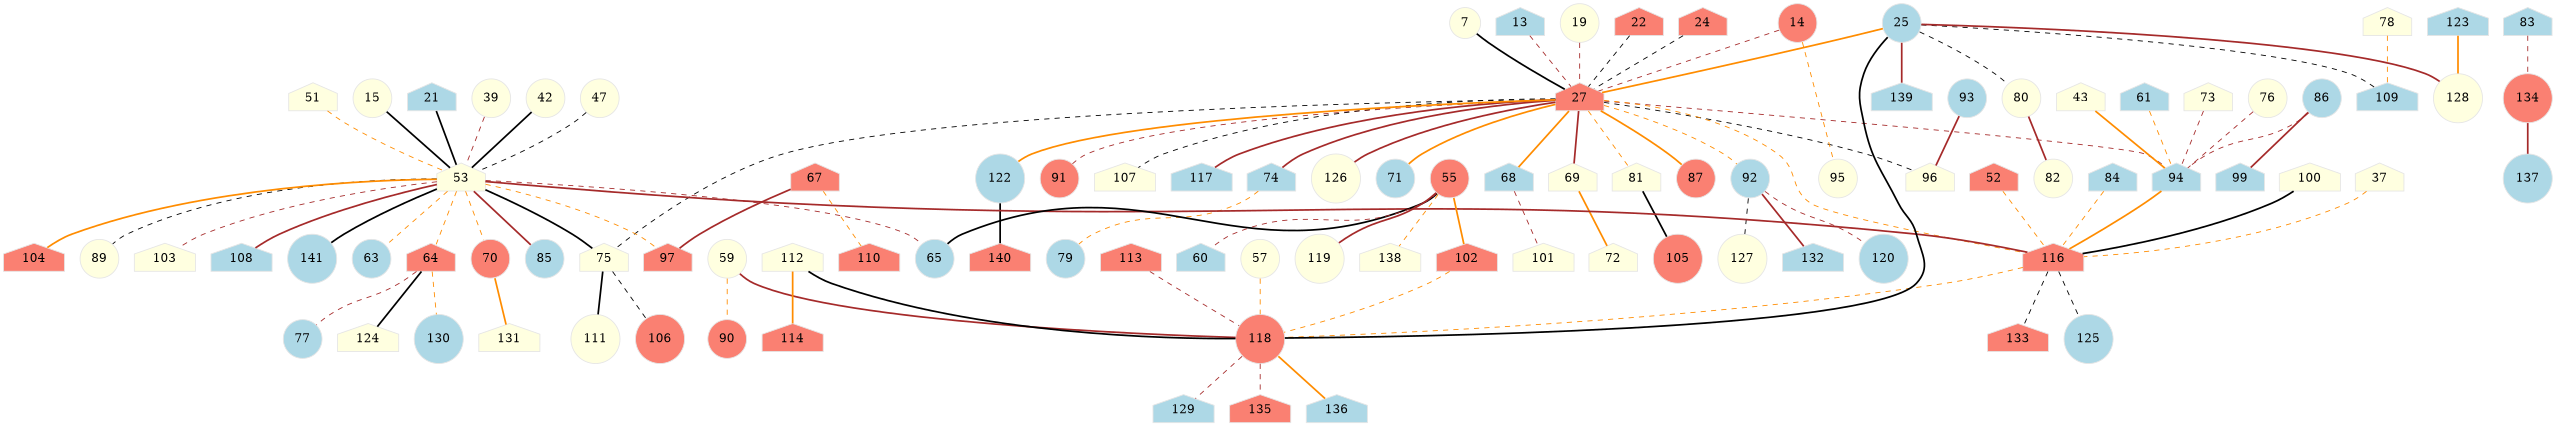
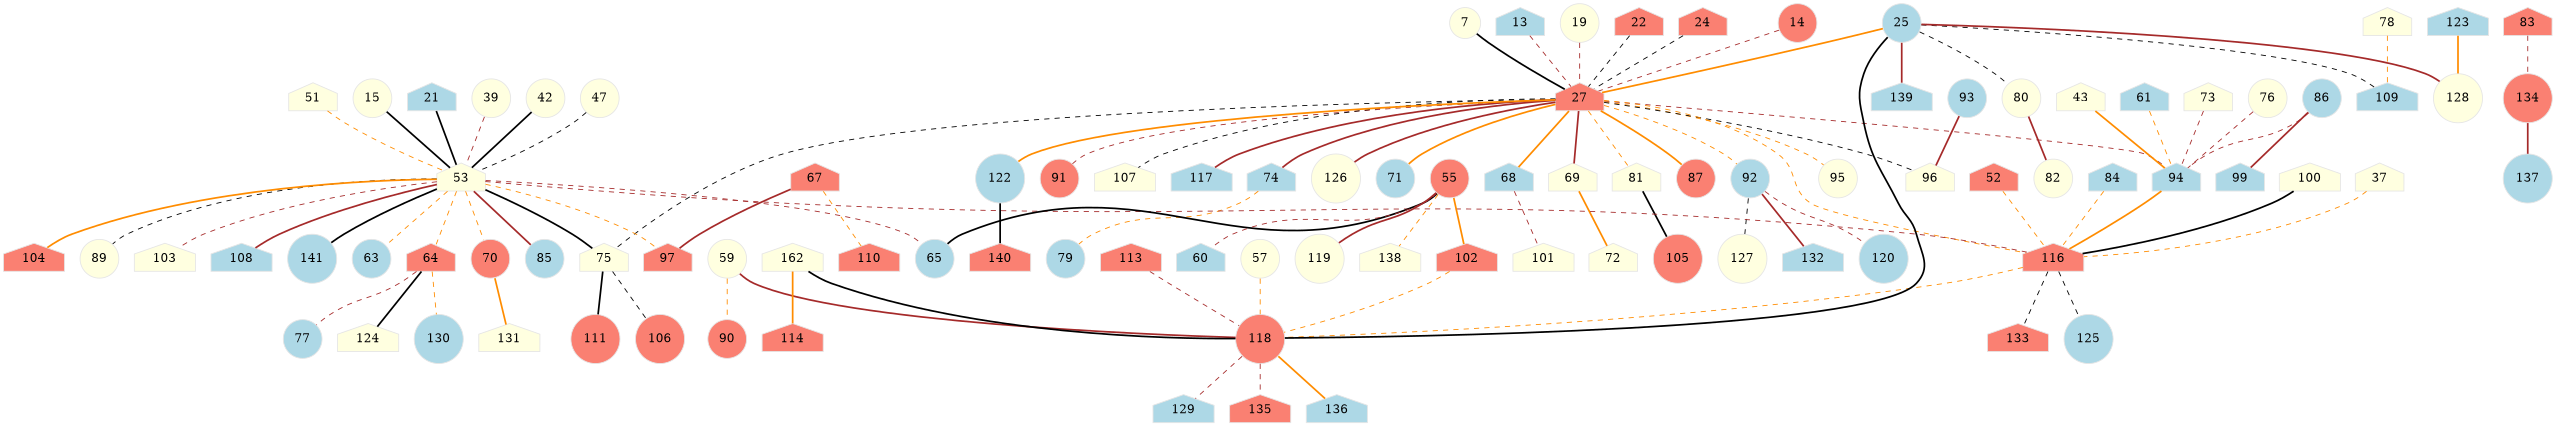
  graph {
    node [color=gray90 fillcolor=lightyellow shape=house style=filled]
    edge [color=darkorange style=dashed]
    27 [fillcolor=salmon super="+4"]
    68 [fillcolor=lightblue]
    69
    71 [fillcolor=lightblue shape=circle]
    74 [fillcolor=lightblue super="+34"]
    75
    81
    87 [fillcolor=salmon shape=circle]
    91 [fillcolor=salmon shape=circle]
    92 [fillcolor=lightblue shape=circle]
    94 [fillcolor=lightblue super="+50+41"]
    95 [shape=circle]
    96 [super="+48"]
    107
    116 [fillcolor=salmon super="+98"]
    117 [fillcolor=lightblue]
    122 [fillcolor=lightblue shape=circle super="+115"]
    126 [shape=circle]
    7 [shape=circle]
    13 [fillcolor=lightblue]
    14 [fillcolor=salmon shape=circle]
    53 [super="+5+9+31+16"]
    63 [fillcolor=lightblue shape=circle]
    64 [fillcolor=salmon]
    65 [fillcolor=lightblue shape=circle]
    70 [fillcolor=salmon shape=circle]
    85 [fillcolor=lightblue shape=circle]
    89 [shape=circle]
    97 [fillcolor=salmon super="+49+52"]
    103 [super="+35"]
    104 [fillcolor=salmon]
    108 [fillcolor=lightblue]
    141 [fillcolor=lightblue shape=circle]
    15 [shape=circle]
    19 [shape=circle]
    21 [fillcolor=lightblue]
    22 [fillcolor=salmon]
    24 [fillcolor=salmon]
    25 [fillcolor=lightblue shape=circle super="+10"]
    80 [shape=circle super="+30+54"]
    109 [fillcolor=lightblue super="+11"]
    118 [fillcolor=salmon shape=circle super="+32+28+40+46+29+56+88"]
    128 [shape=circle super="+121"]
    139 [fillcolor=lightblue]
    82 [shape=circle]
    129 [fillcolor=lightblue super="+33"]
    135 [fillcolor=salmon]
    136 [fillcolor=lightblue]
    101
    72
    79 [fillcolor=lightblue shape=circle]
    106 [fillcolor=salmon shape=circle]
-   111 [shape=circle]
+   111 [fillcolor=salmon shape=circle]
    105 [fillcolor=salmon shape=circle]
    120 [fillcolor=lightblue shape=circle]
    127 [shape=circle]
    132 [fillcolor=lightblue]
    125 [fillcolor=lightblue shape=circle]
    133 [fillcolor=salmon]
    140 [fillcolor=salmon]
    37
    39 [shape=circle]
    42 [shape=circle]
    43
    47 [shape=circle]
    51
    77 [fillcolor=lightblue shape=circle]
    124
    130 [fillcolor=lightblue shape=circle]
    131
    55 [fillcolor=salmon shape=circle]
    60 [fillcolor=lightblue]
    102 [fillcolor=salmon super="+36"]
    119 [shape=circle]
    138
    57 [shape=circle]
    59 [shape=circle]
    90 [fillcolor=salmon shape=circle]
    61 [fillcolor=lightblue]
    n80 [fillcolor=salmon label=52]
    67 [fillcolor=salmon]
    110 [fillcolor=salmon]
    73
    76 [shape=circle]
    78
-   83 [fillcolor=lightblue super="+45"]
+   83 [fillcolor=salmon super="+45"]
    134 [fillcolor=salmon shape=circle]
    137 [fillcolor=lightblue shape=circle]
    84 [fillcolor=lightblue]
    86 [fillcolor=lightblue shape=circle]
    99 [fillcolor=lightblue]
    93 [fillcolor=lightblue shape=circle]
    100
-   112
+   112 [label=162]
    114 [fillcolor=salmon]
    113 [fillcolor=salmon]
    123 [fillcolor=lightblue]
    27 -- 68 [style=bold]
    27 -- 69 [color=brown style=bold]
    27 -- 71 [style=bold]
    27 -- 74 [color=brown style=bold]
    27 -- 75 [color=black]
    27 -- 81
    27 -- 87 [style=bold]
    27 -- 91 [color=brown]
    27 -- 92
    27 -- 94 [color=brown]
-   14 -- 95
+   27 -- 95
    27 -- 96 [color=black]
    27 -- 107 [color=black]
    27 -- 116
    27 -- 117 [color=brown style=bold]
    27 -- 122 [style=bold]
    27 -- 126 [color=brown style=bold]
    68 -- 101 [color=brown]
    69 -- 72 [style=bold]
    74 -- 79
    75 -- 106 [color=black]
    75 -- 111 [color=black style=bold]
    81 -- 105 [color=black style=bold]
    92 -- 120 [color=brown]
    92 -- 127 [color=black]
    92 -- 132 [color=brown style=bold]
    94 -- 116 [style=bold weight=2]
    116 -- 118
    116 -- 125 [color=black]
    116 -- 133 [color=black]
    122 -- 140 [color=black style=bold]
    7 -- 27 [color=black style=bold]
    13 -- 27 [color=brown]
    14 -- 27 [color=brown]
    53 -- 75 [color=black style=bold]
-   53 -- 116 [color=brown style=bold weight=2]
+   53 -- 116 [color=brown weight=2]
    53 -- 63
    53 -- 64
    53 -- 65 [color=brown]
    53 -- 70
    53 -- 85 [color=brown style=bold]
    53 -- 89 [color=black]
    53 -- 97
    53 -- 103 [color=brown]
    53 -- 104 [style=bold]
    53 -- 108 [color=brown style=bold]
    53 -- 141 [color=black style=bold]
    64 -- 77 [color=brown]
    64 -- 124 [color=black style=bold]
    64 -- 130
    70 -- 131 [style=bold]
    15 -- 53 [color=black style=bold]
    19 -- 27 [color=brown]
    21 -- 53 [color=black style=bold]
    22 -- 27 [color=black]
    24 -- 27 [color=black]
    25 -- 27 [style=bold weight=2]
    25 -- 80 [color=black]
    25 -- 109 [color=black]
    25 -- 118 [color=black style=bold]
    25 -- 128 [color=brown style=bold]
    25 -- 139 [color=brown style=bold]
    80 -- 82 [color=brown style=bold]
    118 -- 129 [color=brown]
    118 -- 135 [color=brown]
    118 -- 136 [style=bold]
    37 -- 116
    39 -- 53 [color=brown]
    42 -- 53 [color=black style=bold]
    43 -- 94 [style=bold]
    47 -- 53 [color=black]
    51 -- 53
    55 -- 65 [color=black style=bold]
    55 -- 60 [color=brown]
    55 -- 102 [style=bold]
    55 -- 119 [color=brown style=bold]
    55 -- 138
    102 -- 118
    57 -- 118
    59 -- 118 [color=brown style=bold]
    59 -- 90
    61 -- 94
    n80 -- 116
    67 -- 97 [color=brown style=bold]
    67 -- 110
    73 -- 94 [color=brown]
    76 -- 94 [color=brown]
    78 -- 109
    83 -- 134 [color=brown]
    134 -- 137 [color=brown style=bold]
    84 -- 116
    86 -- 94 [color=brown]
    86 -- 99 [color=brown style=bold]
    93 -- 96 [color=brown style=bold]
    100 -- 116 [color=black style=bold]
    112 -- 118 [color=black style=bold]
    112 -- 114 [style=bold]
    113 -- 118 [color=brown]
    123 -- 128 [style=bold]
  }
